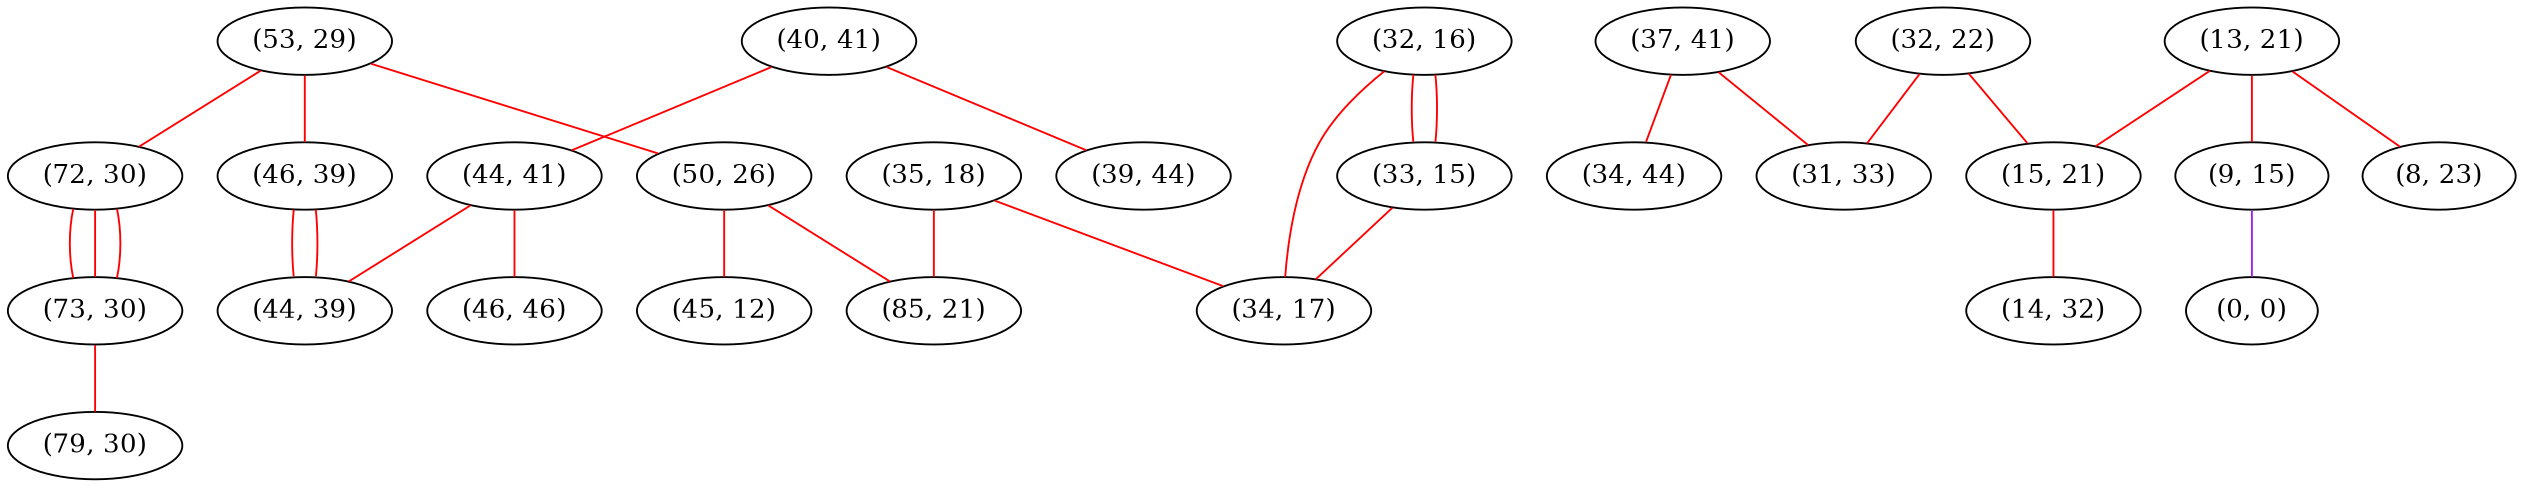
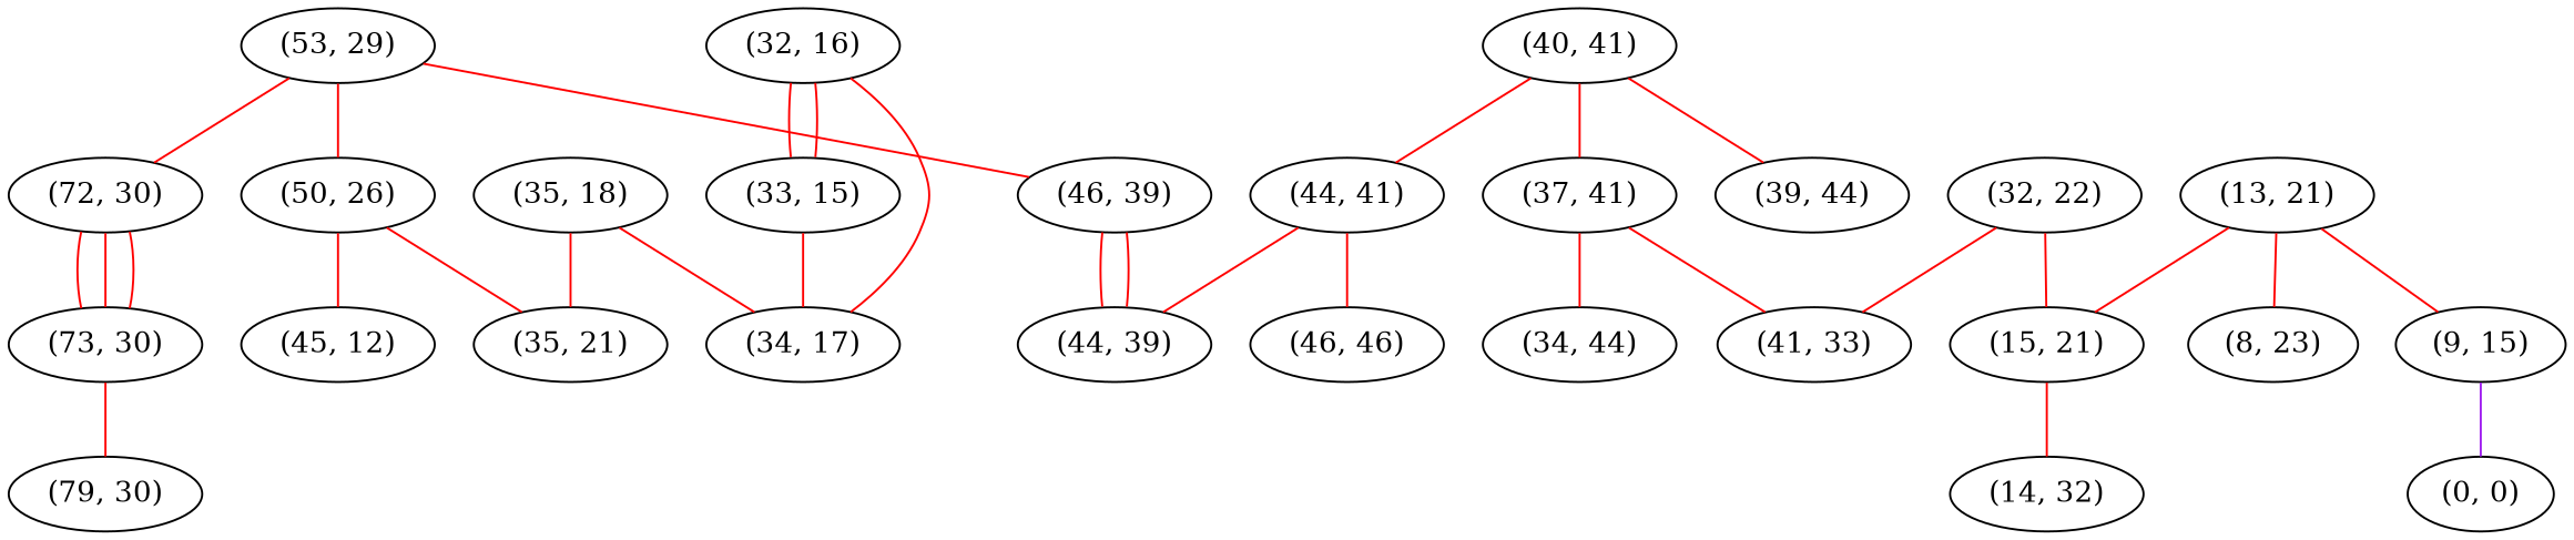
  graph {
    edge [color=red weight=1]
    "(53, 29)"
    "(72, 30)"
    "(50, 26)"
    "(46, 39)"
    "(73, 30)"
-   "(35, 21)" [label="(85, 21)"]
+   "(35, 21)"
    "(45, 12)"
    "(44, 39)"
    "(40, 41)"
    "(44, 41)"
    "(37, 41)"
    "(39, 44)"
    "(46, 46)"
    "(34, 44)"
-   "(31, 33)"
+   "(31, 33)" [label="(41, 33)"]
    "(79, 30)"
    "(35, 18)"
    "(34, 17)"
    "(13, 21)"
    "(9, 15)"
    n21 [label="(8, 23)"]
    "(15, 21)"
    "(0, 0)"
    "(14, 32)"
    "(32, 22)"
    "(32, 16)"
    "(33, 15)"
    "(53, 29)" -- "(72, 30)"
    "(53, 29)" -- "(50, 26)"
    "(53, 29)" -- "(46, 39)"
    "(72, 30)" -- "(73, 30)"
    "(72, 30)" -- "(73, 30)"
    "(72, 30)" -- "(73, 30)"
    "(50, 26)" -- "(35, 21)"
    "(50, 26)" -- "(45, 12)"
    "(46, 39)" -- "(44, 39)"
    "(46, 39)" -- "(44, 39)"
    "(73, 30)" -- "(79, 30)"
    "(40, 41)" -- "(44, 41)"
+   "(40, 41)" -- "(37, 41)"
    "(40, 41)" -- "(39, 44)"
    "(44, 41)" -- "(44, 39)"
    "(44, 41)" -- "(46, 46)"
    "(37, 41)" -- "(34, 44)"
    "(37, 41)" -- "(31, 33)"
    "(35, 18)" -- "(35, 21)"
    "(35, 18)" -- "(34, 17)"
    "(13, 21)" -- "(9, 15)"
    "(13, 21)" -- n21
    "(13, 21)" -- "(15, 21)"
    "(9, 15)" -- "(0, 0)" [color=purple weight=4]
    "(15, 21)" -- "(14, 32)"
    "(32, 22)" -- "(31, 33)"
    "(32, 22)" -- "(15, 21)"
    "(32, 16)" -- "(34, 17)"
    "(32, 16)" -- "(33, 15)"
    "(32, 16)" -- "(33, 15)"
    "(33, 15)" -- "(34, 17)"
  }
